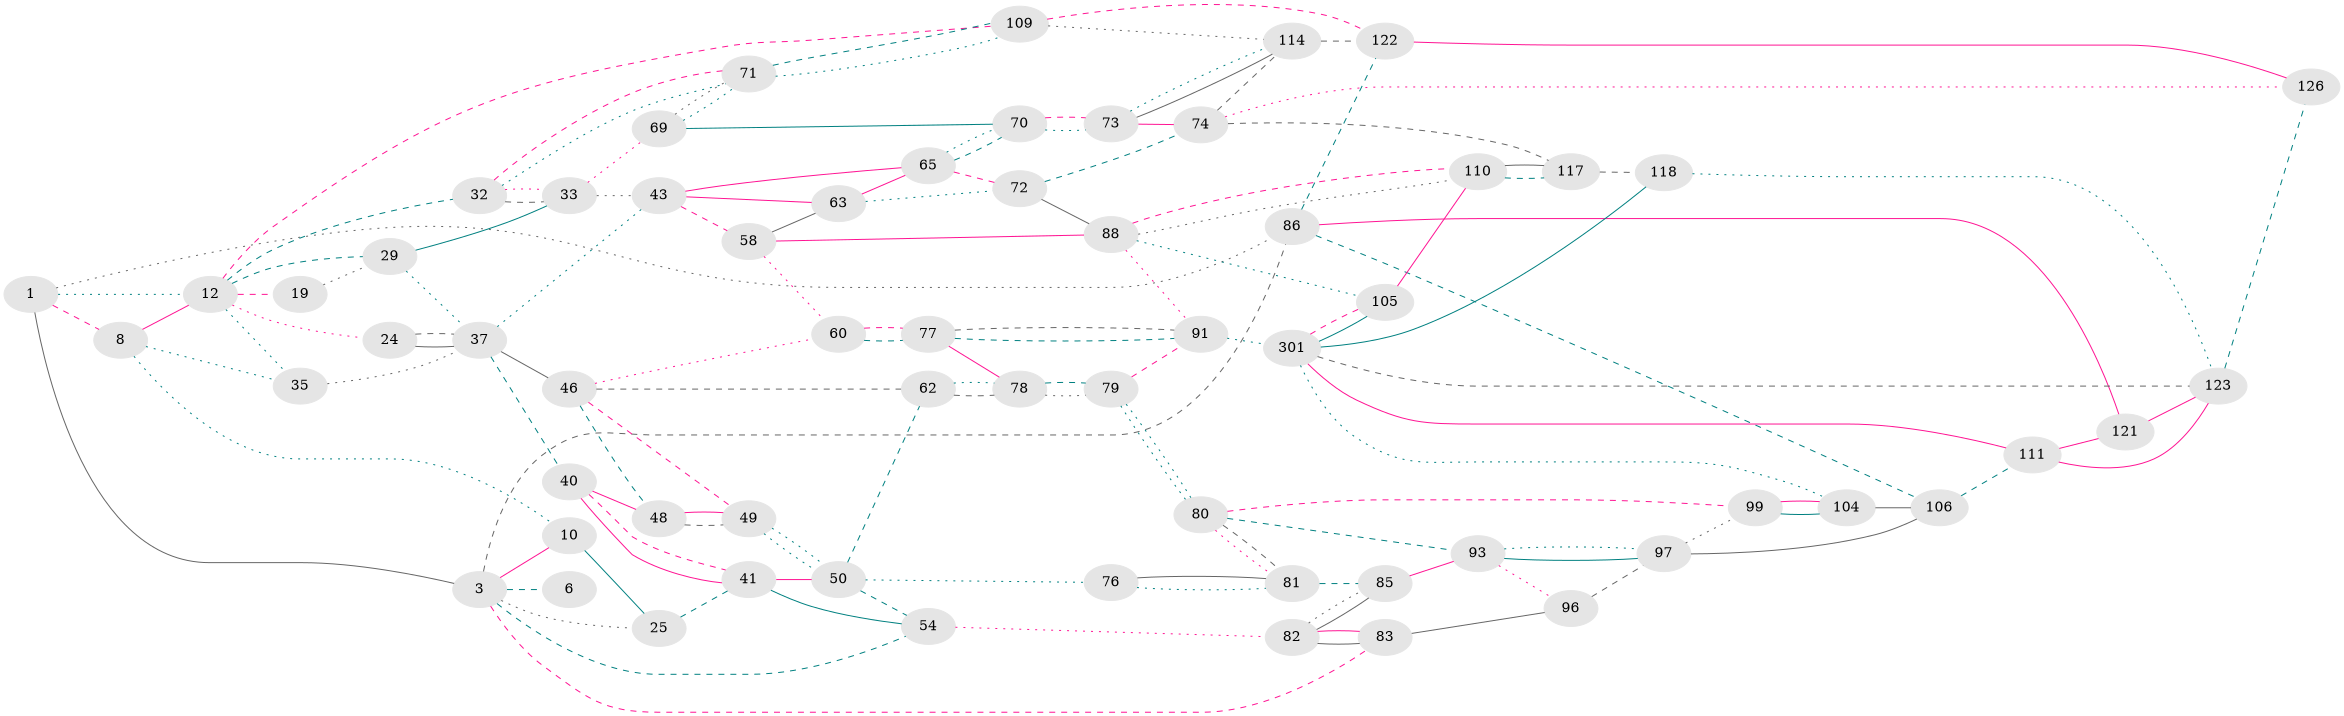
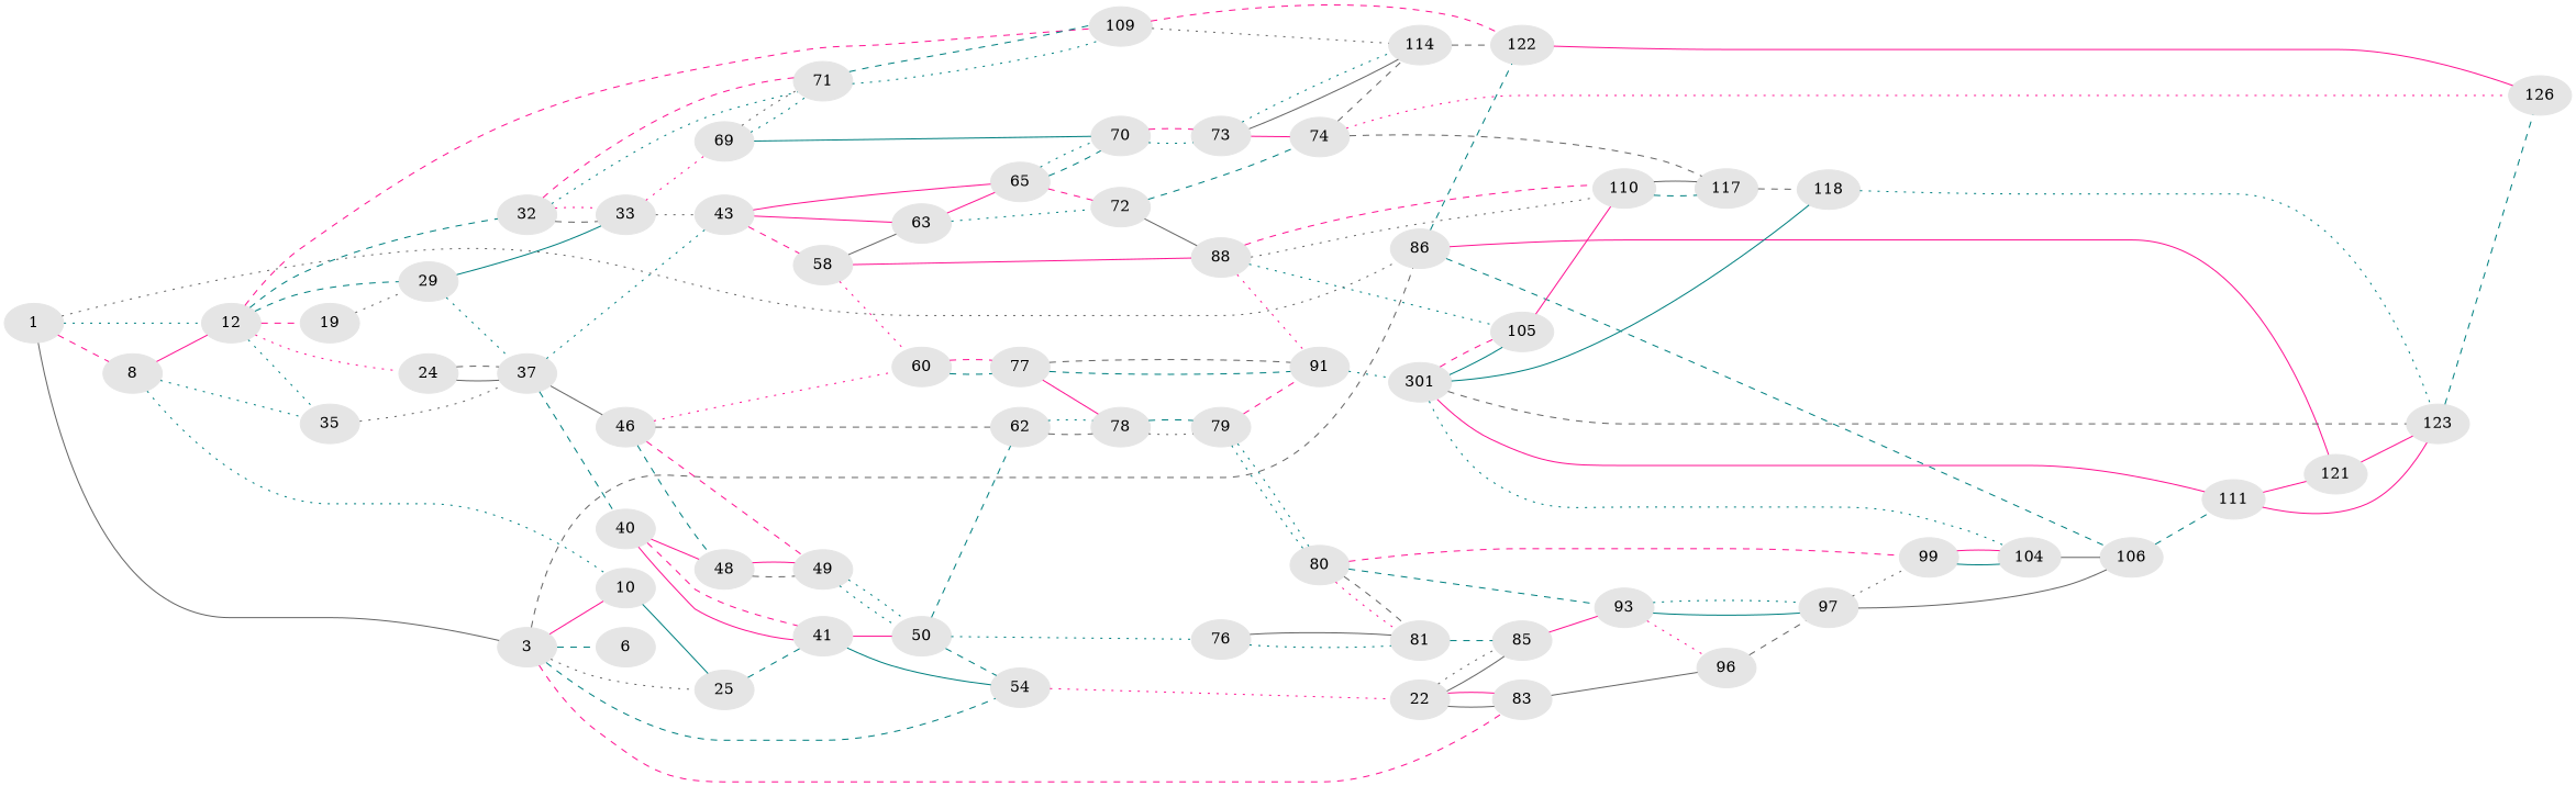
  graph {
    rankdir=LR
    node [color=gray90 style=filled]
    edge [color=teal style=dashed]
    1 [super="+2+7"]
    3 [super="+27+4"]
    8 [super="+9+16"]
    12 [super="+15+13"]
    86 [super="+87"]
    6
    10
    25 [super="+26"]
    54 [super="+68"]
    83
    35
    19 [super="+28"]
    24
    29 [super="+30"]
    32
    109 [super="+113"]
    106 [super="+107"]
    121
    122 [super="+125"]
    41 [super="+53"]
-   82
+   82 [label=22]
    96
    37 [super="+38+42"]
    33 [super="+56+34"]
    71
    114 [super="+120"]
    43 [super="+57+44"]
    40
    46 [super="+47+61"]
    50 [super="+51"]
    69
    58 [super="+59"]
    63 [super="+64"]
    65 [super="+66"]
    70
    48
    49
    60
    62
    76
    88 [super="+89"]
    72 [super="+75"]
    77
    78
    81
    85
    91 [super="+95"]
    105
    110
    79
    74 [super="+115"]
    73
    117
    126
    118
    n56 [label=301 super="+102"]
    80 [super="+92"]
    93 [super="+94"]
    99
    97 [super="+100+98"]
    104
    111 [super="+112"]
    123 [super="+124+127"]
    1 -- 3 [color=gray40 style=solid]
    1 -- 8 [color=deeppink]
    1 -- 12 [style=dotted weight=2]
    1 -- 86 [color=gray40 style=dotted]
    3 -- 86 [color=gray40]
    3 -- 6 [weight=2]
    3 -- 10 [color=deeppink style=solid]
    3 -- 25 [color=gray40 style=dotted weight=2]
    3 -- 54
    3 -- 83 [color=deeppink]
    8 -- 12 [color=deeppink style=solid weight=2]
    8 -- 10 [style=dotted]
    8 -- 35 [style=dotted]
    12 -- 35 [style=dotted]
    12 -- 19 [color=deeppink weight=3]
    12 -- 24 [color=deeppink style=dotted weight=2]
    12 -- 29
    12 -- 32
    12 -- 109 [color=deeppink]
    86 -- 106
    86 -- 121 [color=deeppink style=solid]
    86 -- 122
    10 -- 25 [style=solid]
    25 -- 41
    54 -- 82 [color=deeppink style=dotted]
    83 -- 96 [color=gray40 style=solid]
    35 -- 37 [color=gray40 style=dotted]
    19 -- 29 [color=gray40 style=dotted]
    24 -- 37 [color=gray40 style=solid]
    24 -- 37 [color=gray40]
    29 -- 37 [style=dotted]
    29 -- 33 [style=solid weight=2]
    32 -- 33 [color=gray40]
    32 -- 33 [color=deeppink style=dotted]
    32 -- 71 [style=dotted]
    32 -- 71 [color=deeppink]
    109 -- 122 [color=deeppink weight=2]
    109 -- 114 [color=gray40 style=dotted]
    106 -- 111
    121 -- 123 [color=deeppink style=solid]
    122 -- 126 [color=deeppink style=solid]
    41 -- 54 [style=solid]
    41 -- 50 [color=deeppink style=solid]
    82 -- 83 [color=gray40 style=solid]
    82 -- 83 [color=deeppink style=solid]
    82 -- 85 [color=gray40 style=solid]
    82 -- 85 [color=gray40 style=dotted]
    96 -- 97 [color=gray40]
    37 -- 43 [style=dotted]
    37 -- 40
    37 -- 46 [color=gray40 style=solid]
    33 -- 43 [color=gray40 style=dotted weight=2]
    33 -- 69 [color=deeppink style=dotted]
    71 -- 109 [style=dotted]
    71 -- 109
    114 -- 122 [color=gray40]
    43 -- 58 [color=deeppink]
    43 -- 63 [color=deeppink style=solid]
    43 -- 65 [color=deeppink style=solid]
    40 -- 41 [color=deeppink style=solid]
    40 -- 41 [color=deeppink]
    40 -- 48 [color=deeppink style=solid]
    46 -- 48
    46 -- 49 [color=deeppink]
    46 -- 60 [color=deeppink style=dotted]
    46 -- 62 [color=gray40]
    50 -- 54
    50 -- 62
    50 -- 76 [style=dotted weight=2]
    69 -- 71 [style=dotted]
    69 -- 71 [color=gray40 style=dotted]
    69 -- 70 [style=solid]
    58 -- 63 [color=gray40 style=solid]
    58 -- 60 [color=deeppink style=dotted]
    58 -- 88 [color=deeppink style=solid]
    63 -- 65 [color=deeppink style=solid]
    63 -- 72 [style=dotted]
    65 -- 70
    65 -- 70 [style=dotted]
    65 -- 72 [color=deeppink]
    70 -- 73 [style=dotted]
    70 -- 73 [color=deeppink]
    48 -- 49 [color=gray40]
    48 -- 49 [color=deeppink style=solid]
    49 -- 50 [style=dotted]
    49 -- 50 [style=dotted]
    60 -- 77
    60 -- 77 [color=deeppink]
    62 -- 78 [color=gray40]
    62 -- 78 [style=dotted]
    76 -- 81 [style=dotted]
    76 -- 81 [color=gray40 style=solid]
    88 -- 91 [color=deeppink style=dotted]
    88 -- 105 [style=dotted]
    88 -- 110 [color=gray40 style=dotted]
    88 -- 110 [color=deeppink]
    72 -- 88 [color=gray40 style=solid]
    72 -- 74
    77 -- 78 [color=deeppink style=solid]
    77 -- 91
    77 -- 91 [color=gray40]
    78 -- 79 [color=gray40 style=dotted]
    78 -- 79
    81 -- 85
    85 -- 93 [color=deeppink style=solid]
    91 -- n56 [style=dotted]
    105 -- 110 [color=deeppink style=solid]
    110 -- 117
    110 -- 117 [color=gray40 style=solid]
    79 -- 91 [color=deeppink]
    79 -- 80 [style=dotted]
    79 -- 80 [style=dotted]
    74 -- 114 [color=gray40]
    74 -- 117 [color=gray40]
    74 -- 126 [color=deeppink style=dotted]
    73 -- 114 [color=gray40 style=solid]
    73 -- 114 [style=dotted]
    73 -- 74 [color=deeppink style=solid]
    117 -- 118 [color=gray40]
    118 -- 123 [style=dotted]
    n56 -- 105 [style=solid]
    n56 -- 105 [color=deeppink]
    n56 -- 118 [style=solid]
    n56 -- 104 [style=dotted]
    n56 -- 111 [color=deeppink style=solid]
    n56 -- 123 [color=gray40]
    80 -- 81 [color=deeppink style=dotted]
    80 -- 81 [color=gray40]
    80 -- 93
    80 -- 99 [color=deeppink]
    93 -- 96 [color=deeppink style=dotted]
    93 -- 97 [style=solid]
    93 -- 97 [style=dotted]
    99 -- 104 [style=solid]
    99 -- 104 [color=deeppink style=solid]
    97 -- 106 [color=gray40 style=solid weight=2]
    97 -- 99 [color=gray40 style=dotted]
    104 -- 106 [color=gray40 style=solid]
    111 -- 121 [color=deeppink style=solid]
    111 -- 123 [color=deeppink style=solid]
    123 -- 126
  }
